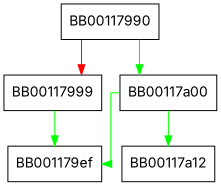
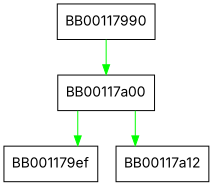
  digraph {
    fontname=Inter
    splines=ortho
    node [fontname=Inter shape=box]
    edge [color=green fontname=Inter]
    BB00117990
    BB00117a00
-   BB00117999
    BB001179ef
    BB00117a12
    BB00117990 -> BB00117a00
-   BB00117990 -> BB00117999 [color=red]
    BB00117a00 -> BB001179ef
    BB00117a00 -> BB00117a12
-   BB00117999 -> BB001179ef
  }
